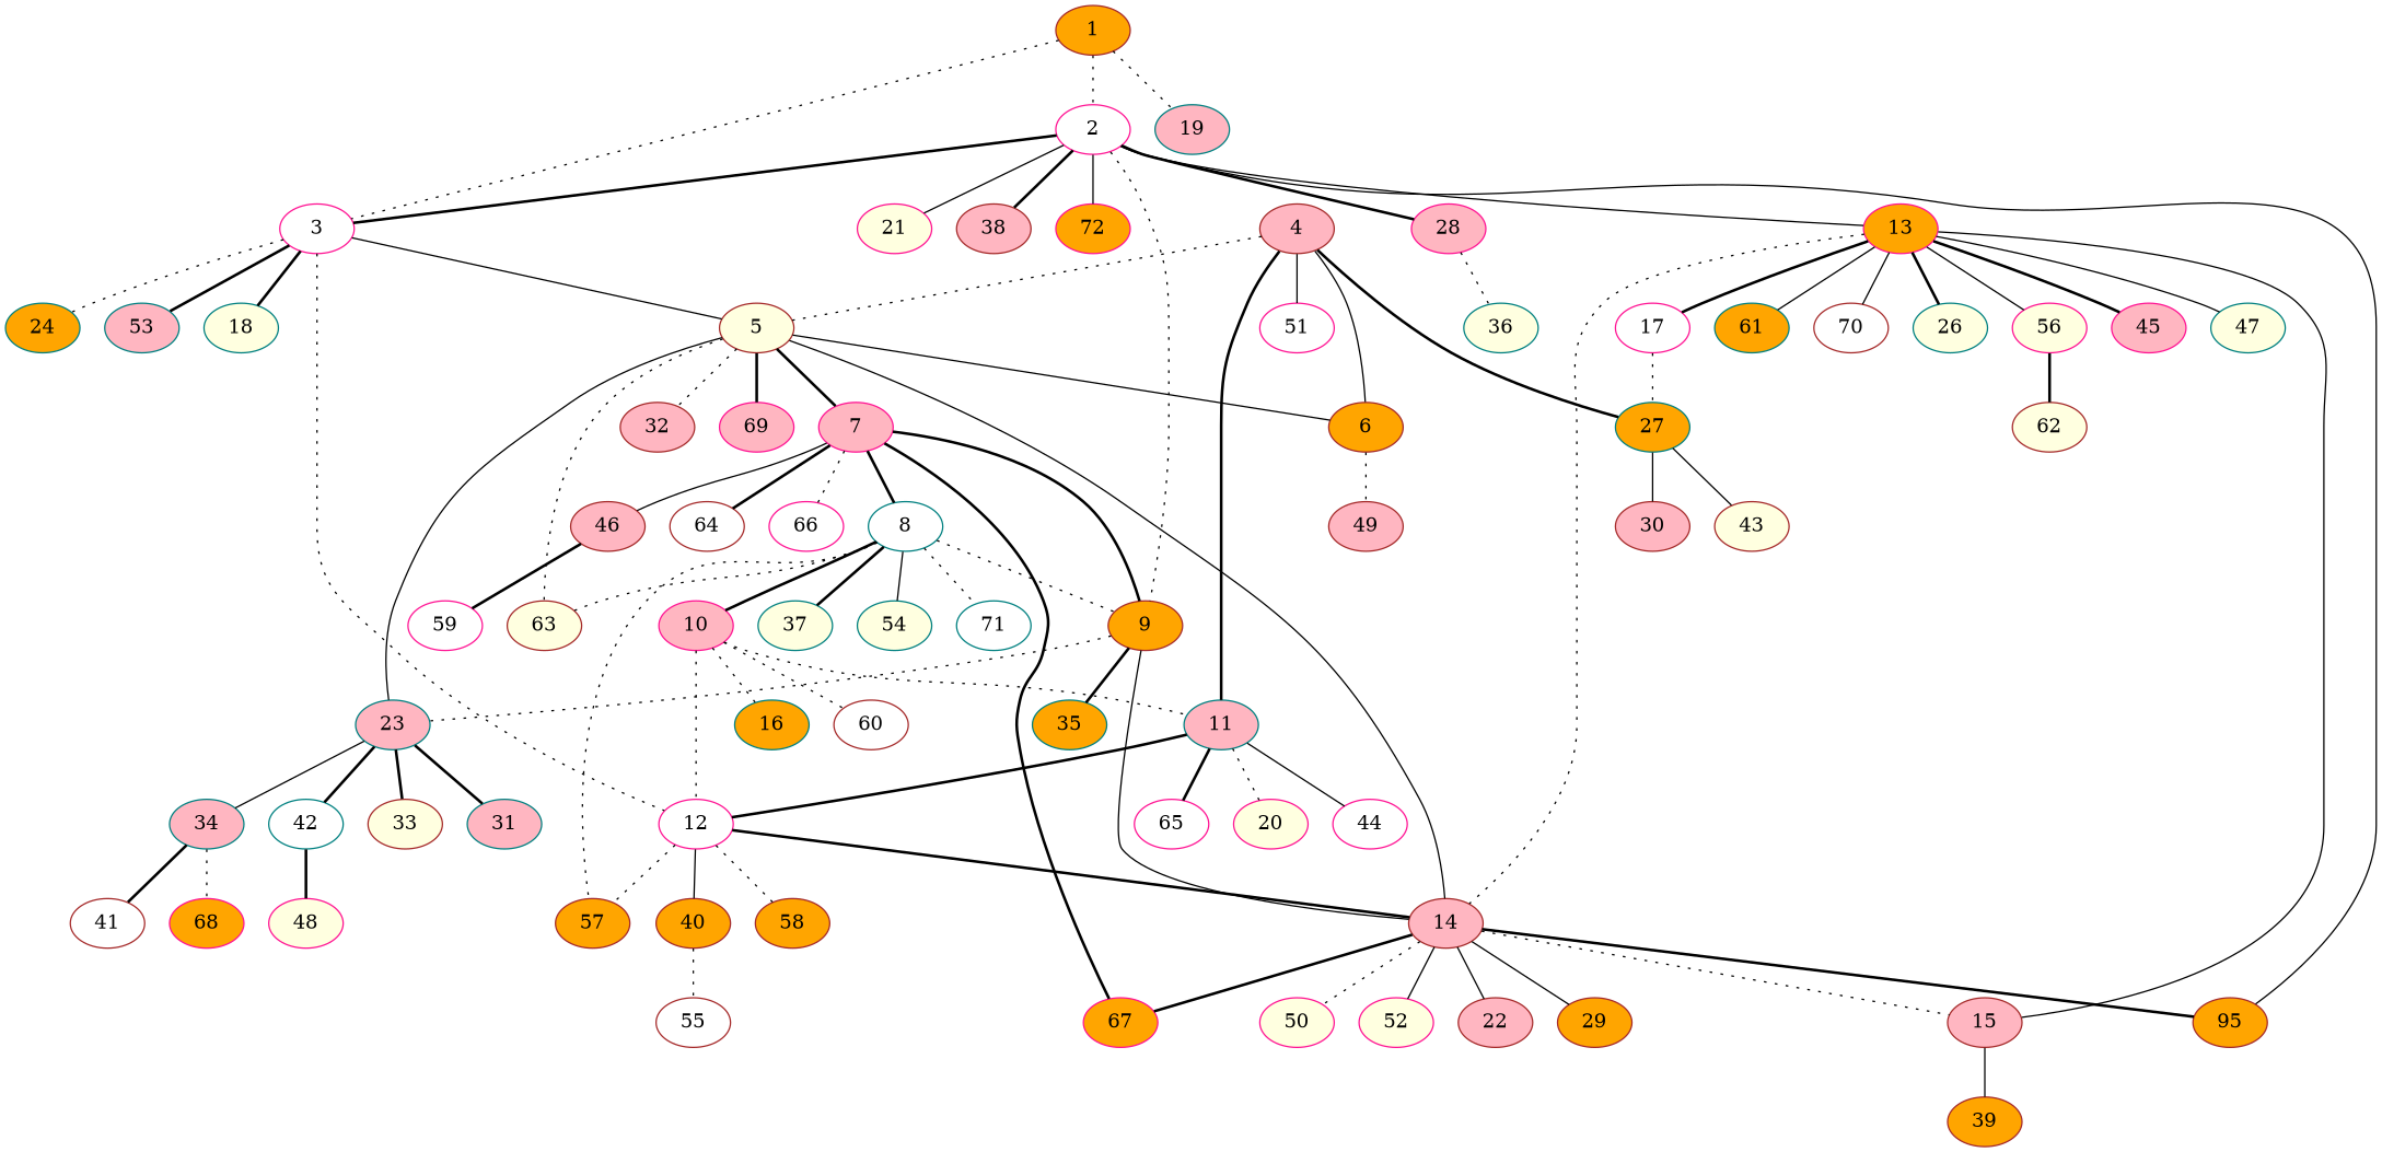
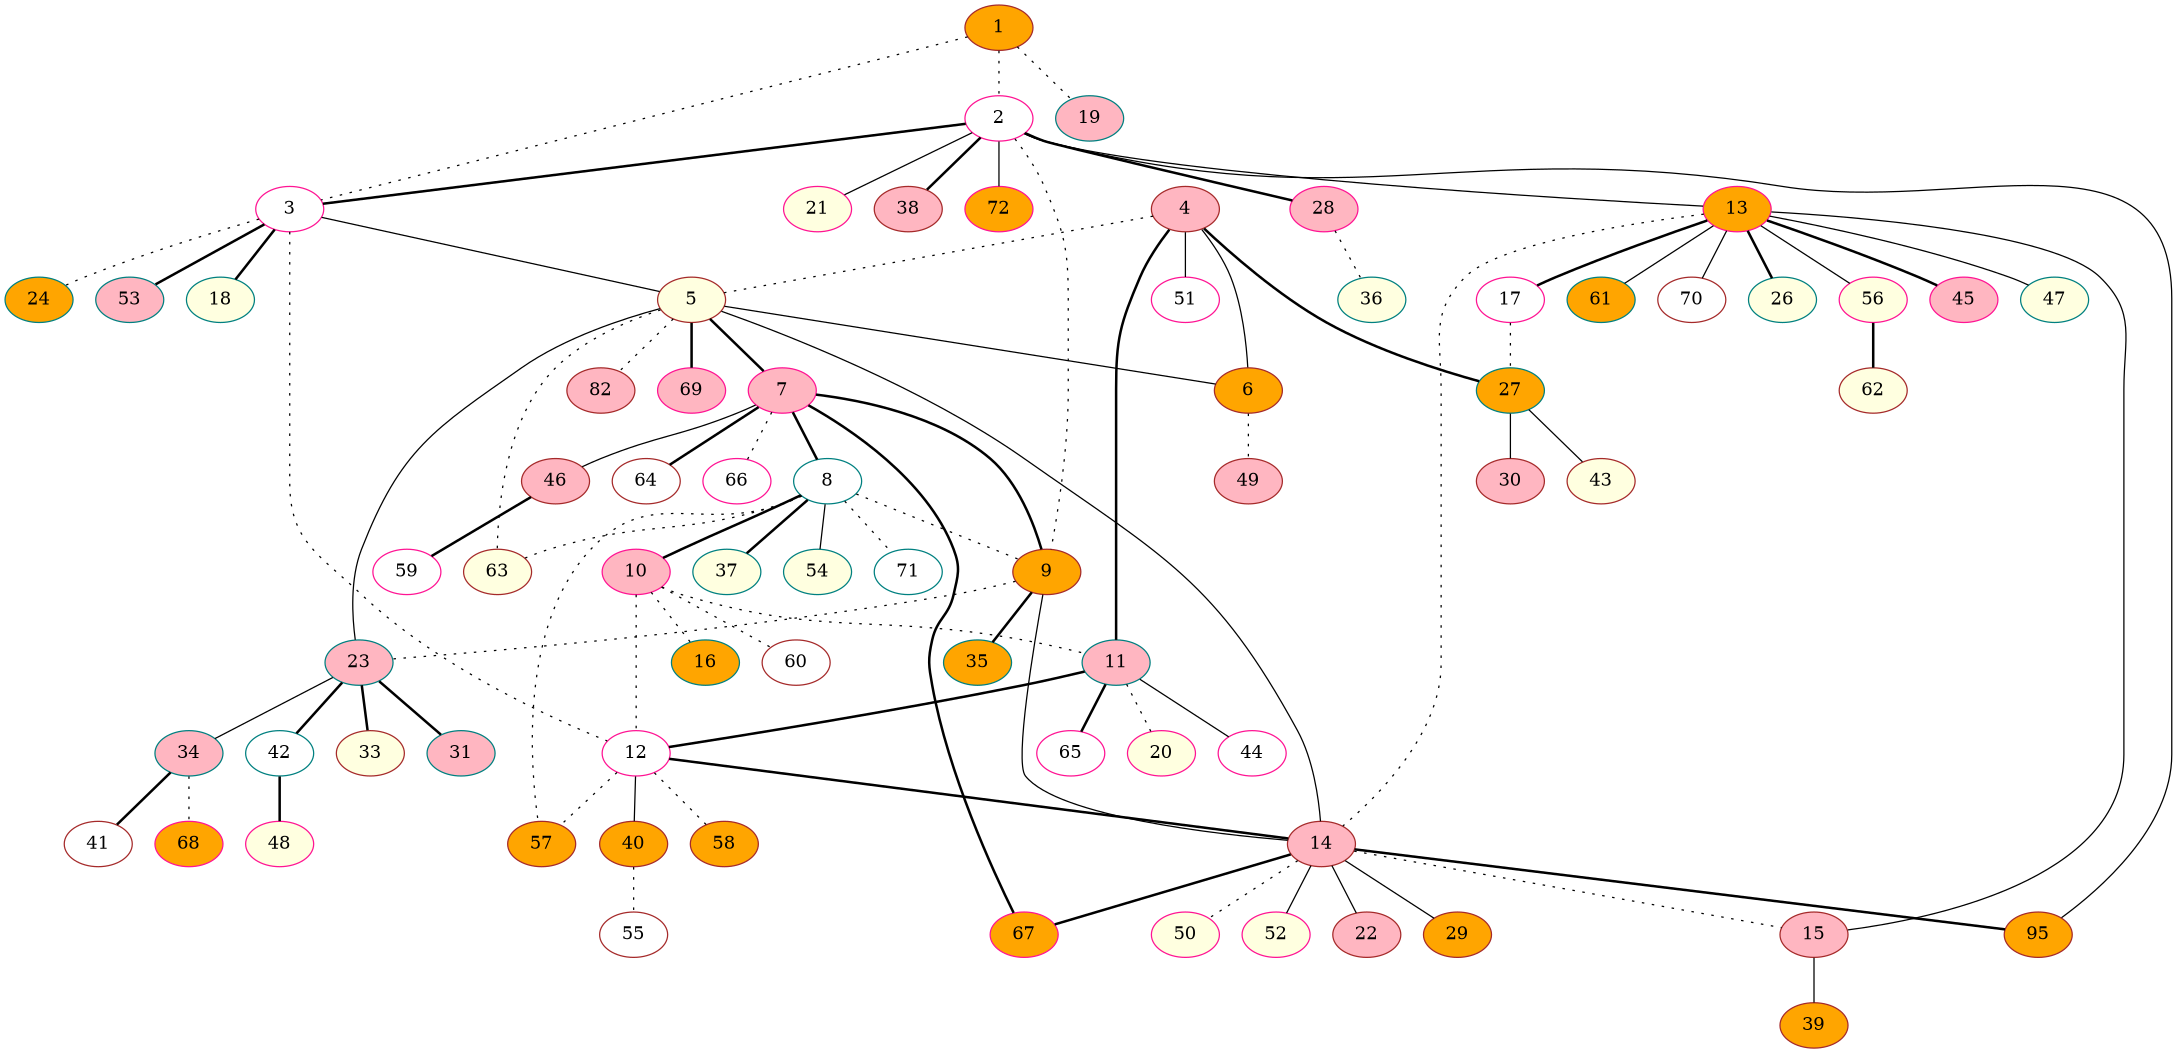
  graph {
    node [color=brown fillcolor=lightpink style=filled]
    edge [style=bold]
    1 [fillcolor=orange]
    2 [color=deeppink fillcolor=white]
    3 [color=deeppink fillcolor=white]
    19 [color=teal]
    9 [fillcolor=orange]
    13 [color=deeppink fillcolor=orange]
    21 [color=deeppink fillcolor=lightyellow]
    n8 [fillcolor=orange label=95]
    28 [color=deeppink]
    38
    72 [color=deeppink fillcolor=orange]
    5 [fillcolor=lightyellow]
    12 [color=deeppink fillcolor=white]
    18 [color=teal fillcolor=lightyellow]
    24 [color=teal fillcolor=orange]
    53 [color=teal]
    14
    23 [color=teal]
    35 [color=teal fillcolor=orange]
    15
    17 [color=deeppink fillcolor=white]
    26 [color=teal fillcolor=lightyellow]
    45 [color=deeppink]
    47 [color=teal fillcolor=lightyellow]
    56 [color=deeppink fillcolor=lightyellow]
    61 [color=teal fillcolor=orange]
    70 [fillcolor=white]
    36 [color=teal fillcolor=lightyellow]
    6 [fillcolor=orange]
    7 [color=deeppink]
-   32
+   32 [label=82]
    63 [fillcolor=lightyellow]
    69 [color=deeppink]
    57 [fillcolor=orange]
    40 [fillcolor=orange]
    58 [fillcolor=orange]
    4
    11 [color=teal]
    27 [color=teal fillcolor=orange]
    51 [color=deeppink fillcolor=white]
    49
    20 [color=deeppink fillcolor=lightyellow]
    44 [color=deeppink fillcolor=white]
    65 [color=deeppink fillcolor=white]
    30
    43 [fillcolor=lightyellow]
    8 [color=teal fillcolor=white]
    46
    64 [fillcolor=white]
    66 [color=deeppink fillcolor=white]
    67 [color=deeppink fillcolor=orange]
    22
    29 [fillcolor=orange]
    50 [color=deeppink fillcolor=lightyellow]
    52 [color=deeppink fillcolor=lightyellow]
    31 [color=teal]
    33 [fillcolor=lightyellow]
    34 [color=teal]
    42 [color=teal fillcolor=white]
    10 [color=deeppink]
    37 [color=teal fillcolor=lightyellow]
    54 [color=teal fillcolor=lightyellow]
    71 [color=teal fillcolor=white]
    59 [color=deeppink fillcolor=white]
    16 [color=teal fillcolor=orange]
    60 [fillcolor=white]
    55 [fillcolor=white]
    39 [fillcolor=orange]
    62 [fillcolor=lightyellow]
    41 [fillcolor=white]
    68 [color=deeppink fillcolor=orange]
    48 [color=deeppink fillcolor=lightyellow]
    1 -- 2 [style=dotted]
    1 -- 3 [style=dotted]
    1 -- 19 [style=dotted]
    2 -- 3
    2 -- 9 [style=dotted]
    2 -- 13 [style=solid]
    2 -- 21 [style=solid]
    2 -- n8 [style=solid]
    2 -- 28
    2 -- 38
    2 -- 72 [style=solid]
    3 -- 5 [style=solid]
    3 -- 12 [style=dotted]
    3 -- 18
    3 -- 24 [style=dotted]
    3 -- 53
    9 -- 14 [style=solid]
    9 -- 23 [style=dotted]
    9 -- 35
    13 -- 14 [style=dotted]
    13 -- 15 [style=solid]
    13 -- 17
    13 -- 26
    13 -- 45
    13 -- 47 [style=solid]
    13 -- 56 [style=solid]
    13 -- 61 [style=solid]
    13 -- 70 [style=solid]
    28 -- 36 [style=dotted]
    5 -- 14 [style=solid]
    5 -- 23 [style=solid]
    5 -- 6 [style=solid]
    5 -- 7
    5 -- 32 [style=dotted]
    5 -- 63 [style=dotted]
    5 -- 69
    12 -- 14
    12 -- 57 [style=dotted]
    12 -- 40 [style=solid]
    12 -- 58 [style=dotted]
    14 -- n8
    14 -- 15 [style=dotted]
    14 -- 67
    14 -- 22 [style=solid]
    14 -- 29 [style=solid]
    14 -- 50 [style=dotted]
    14 -- 52 [style=solid]
    23 -- 31
    23 -- 33
    23 -- 34 [style=solid]
    23 -- 42
    15 -- 39 [style=solid]
    17 -- 27 [style=dotted]
    56 -- 62
    6 -- 49 [style=dotted]
    7 -- 9
    7 -- 8
    7 -- 46 [style=solid]
    7 -- 64
    7 -- 66 [style=dotted]
    7 -- 67
    40 -- 55 [style=dotted]
    4 -- 5 [style=dotted]
    4 -- 6 [style=solid]
    4 -- 11
    4 -- 27
    4 -- 51 [style=solid]
    11 -- 12
    11 -- 20 [style=dotted]
    11 -- 44 [style=solid]
    11 -- 65
    27 -- 30 [style=solid]
    27 -- 43 [style=solid]
    8 -- 9 [style=dotted]
    8 -- 63 [style=dotted]
    8 -- 57 [style=dotted]
    8 -- 10
    8 -- 37
    8 -- 54 [style=solid]
    8 -- 71 [style=dotted]
    46 -- 59
    34 -- 41
    34 -- 68 [style=dotted]
    42 -- 48
    10 -- 12 [style=dotted]
    10 -- 11 [style=dotted]
    10 -- 16 [style=dotted]
    10 -- 60 [style=dotted]
  }
